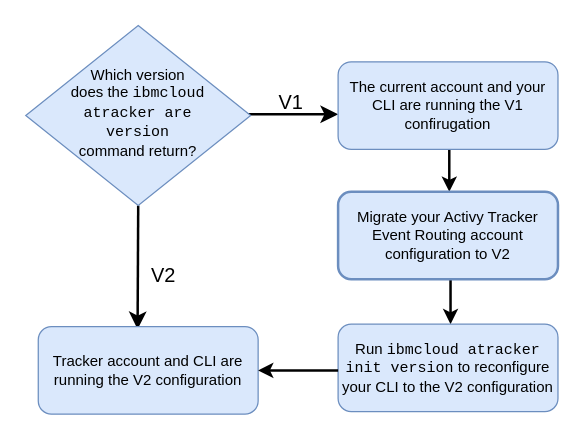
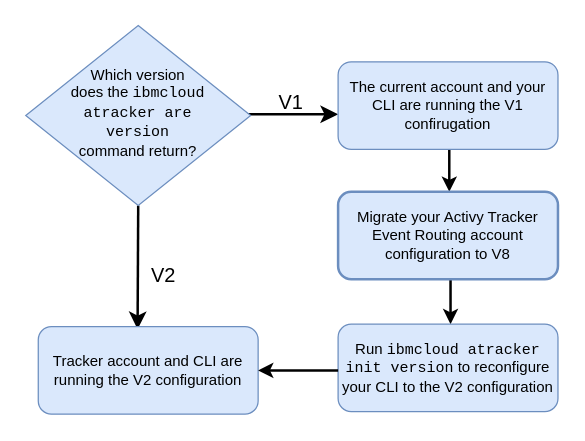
  <mxCell id="0" />
  <mxCell id="1" parent="0" />
  <mxCell id="2" value="V1" style="edgeStyle=orthogonalEdgeStyle;rounded=0;html=1;jettySize=auto;orthogonalLoop=1;fontSize=16;endArrow=classic;endFill=1;endSize=8;strokeWidth=2;shadow=0;labelBackgroundColor=none;" parent="1" edge="1"><mxGeometry y="10" relative="1" as="geometry"><mxPoint as="offset" /><mxPoint x="193" y="91" as="sourcePoint" /><mxPoint x="270" y="91" as="targetPoint" /></mxGeometry></mxCell>
  <mxCell id="3" value="V2&lt;br style=&quot;font-size: 16px;&quot;&gt;&lt;br style=&quot;font-size: 16px;&quot;&gt;" style="rounded=0;html=1;jettySize=auto;orthogonalLoop=1;fontSize=16;endArrow=classic;endFill=1;endSize=8;strokeWidth=2;shadow=0;labelBackgroundColor=none;edgeStyle=orthogonalEdgeStyle;exitX=0.5;exitY=1;exitDx=0;exitDy=0;" parent="1" source="4" edge="1"><mxGeometry x="0.333" y="20" relative="1" as="geometry"><mxPoint as="offset" /><mxPoint x="109.5" y="203" as="sourcePoint" /><mxPoint x="109.5" y="263" as="targetPoint" /></mxGeometry></mxCell>
  <mxCell id="4" value="Which version&lt;br&gt;does the &lt;font face=&quot;Courier New&quot;&gt;ibmcloud &lt;br&gt;atracker are &lt;br&gt;version&lt;/font&gt;&lt;br&gt;command return?" style="rhombus;whiteSpace=wrap;html=1;shadow=0;fontFamily=Helvetica;fontSize=12;align=center;strokeWidth=1;spacing=6;spacingTop=-4;fillColor=#dae8fc;strokeColor=#6c8ebf;" vertex="1" parent="1"><mxGeometry x="20" y="20" width="180" height="144" as="geometry" /></mxCell>
  <mxCell id="5" value="" style="edgeStyle=orthogonalEdgeStyle;rounded=0;orthogonalLoop=1;jettySize=auto;html=1;fontFamily=Courier New;fontSize=16;endArrow=classic;endFill=1;strokeWidth=2;" edge="1" parent="1"><mxGeometry relative="1" as="geometry"><mxPoint x="359" y="119" as="sourcePoint" /><mxPoint x="359" y="153" as="targetPoint" /></mxGeometry></mxCell>
  <mxCell id="6" value="The current account and your CLI are running the V1 confirugation" style="rounded=1;whiteSpace=wrap;html=1;fontSize=12;glass=0;strokeWidth=1;shadow=0;fillColor=#dae8fc;strokeColor=#6c8ebf;" vertex="1" parent="1"><mxGeometry x="270" y="49" width="176" height="70" as="geometry" /></mxCell>
  <mxCell id="7" value="" style="edgeStyle=orthogonalEdgeStyle;rounded=0;orthogonalLoop=1;jettySize=auto;html=1;fontFamily=Courier New;fontSize=16;endArrow=classic;endFill=1;strokeWidth=2;" edge="1" parent="1"><mxGeometry relative="1" as="geometry"><mxPoint x="360" y="223" as="sourcePoint" /><mxPoint x="360" y="259" as="targetPoint" /></mxGeometry></mxCell>
- <mxCell id="8" value="Migrate your Activy Tracker Event Routing account configuration to V2" style="rounded=1;whiteSpace=wrap;html=1;fontSize=12;glass=0;strokeWidth=2;shadow=0;fillColor=#dae8fc;strokeColor=#6c8ebf;" vertex="1" parent="1"><mxGeometry x="270" y="153" width="176" height="70" as="geometry" /></mxCell>
+ <mxCell id="8" value="Migrate your Activy Tracker Event Routing account configuration to V8" style="rounded=1;whiteSpace=wrap;html=1;fontSize=12;glass=0;strokeWidth=2;shadow=0;fillColor=#dae8fc;strokeColor=#6c8ebf;" vertex="1" parent="1"><mxGeometry x="270" y="153" width="176" height="70" as="geometry" /></mxCell>
  <mxCell id="9" value="Run &lt;font face=&quot;Courier New&quot;&gt;ibmcloud atracker init version&lt;/font&gt; to reconfigure your CLI to the V2 configuration" style="rounded=1;whiteSpace=wrap;html=1;fontSize=12;glass=0;strokeWidth=1;shadow=0;fillColor=#dae8fc;strokeColor=#6c8ebf;" vertex="1" parent="1"><mxGeometry x="270" y="259" width="176" height="70" as="geometry" /></mxCell>
  <mxCell id="10" value="Tracker account and CLI are running the V2 configuration" style="rounded=1;whiteSpace=wrap;html=1;fontSize=12;glass=0;strokeWidth=1;shadow=0;fillColor=#dae8fc;strokeColor=#6c8ebf;" vertex="1" parent="1"><mxGeometry x="30" y="261" width="176" height="70" as="geometry" /></mxCell>
  <mxCell id="11" value="" style="endArrow=classic;html=1;rounded=0;fontFamily=Courier New;fontSize=16;strokeWidth=2;entryX=1;entryY=0.5;entryDx=0;entryDy=0;" edge="1" parent="1"><mxGeometry width="50" height="50" relative="1" as="geometry"><mxPoint x="270" y="296" as="sourcePoint" /><mxPoint x="206" y="296" as="targetPoint" /></mxGeometry></mxCell>
